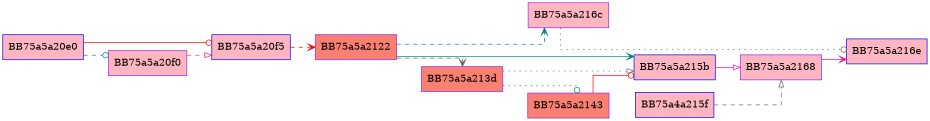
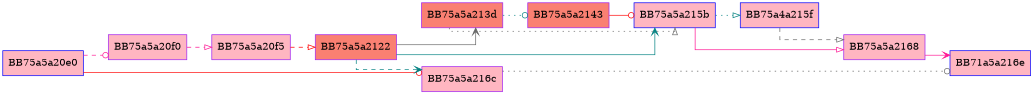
  digraph {
    rankdir=LR
    splines=ortho
    node [color=purple fillcolor=lightpink shape=box style=filled]
    edge [arrowhead=odot color=deeppink style=solid]
    BB75a5a20e0 [color=blue]
-   BB75a5a20f5 [color=blue]
+   BB75a5a20f5
    BB75a5a20f0
    BB75a5a2122 [fillcolor=salmon]
    BB75a5a216c
-   BB75a5a216e [color=blue]
+   BB75a5a216e [color=blue label=BB71a5a216e]
    BB75a5a215b [color=blue]
    BB75a5a213d [fillcolor=salmon]
    BB75a5a2168
    n10 [color=blue label=BB75a4a215f]
    BB75a5a2143 [fillcolor=salmon]
-   BB75a5a20e0 -> BB75a5a20f5 [color=red]
-   BB75a5a20e0 -> BB75a5a20f0 [color=teal style=dashed]
-   BB75a5a20f5 -> BB75a5a2122 [arrowhead=vee color=red style=dashed]
+   BB75a5a20e0 -> BB75a5a216c [color=red]
+   BB75a5a20e0 -> BB75a5a20f0 [style=dashed]
+   BB75a5a20f5 -> BB75a5a2122 [arrowhead=onormal color=red style=dashed]
    BB75a5a20f0 -> BB75a5a20f5 [arrowhead=onormal style=dashed]
    BB75a5a2122 -> BB75a5a216c [arrowhead=vee color=teal style=dashed]
    BB75a5a2122 -> BB75a5a215b [arrowhead=vee color=teal]
-   BB75a5a2122 -> BB75a5a213d [arrowhead=vee color=gray40 style=dashed]
+   BB75a5a2122 -> BB75a5a213d [arrowhead=vee color=gray40]
    BB75a5a216c -> BB75a5a216e [color=gray40 style=dotted]
    BB75a5a215b -> BB75a5a2168 [arrowhead=onormal]
+   BB75a5a215b -> n10 [arrowhead=onormal color=teal style=dotted]
    BB75a5a213d -> BB75a5a215b [arrowhead=onormal color=gray40 style=dotted]
    BB75a5a213d -> BB75a5a2143 [color=teal style=dotted]
    BB75a5a2168 -> BB75a5a216e [arrowhead=vee]
    n10 -> BB75a5a2168 [arrowhead=onormal color=gray40 style=dashed]
    BB75a5a2143 -> BB75a5a215b [color=red]
  }
